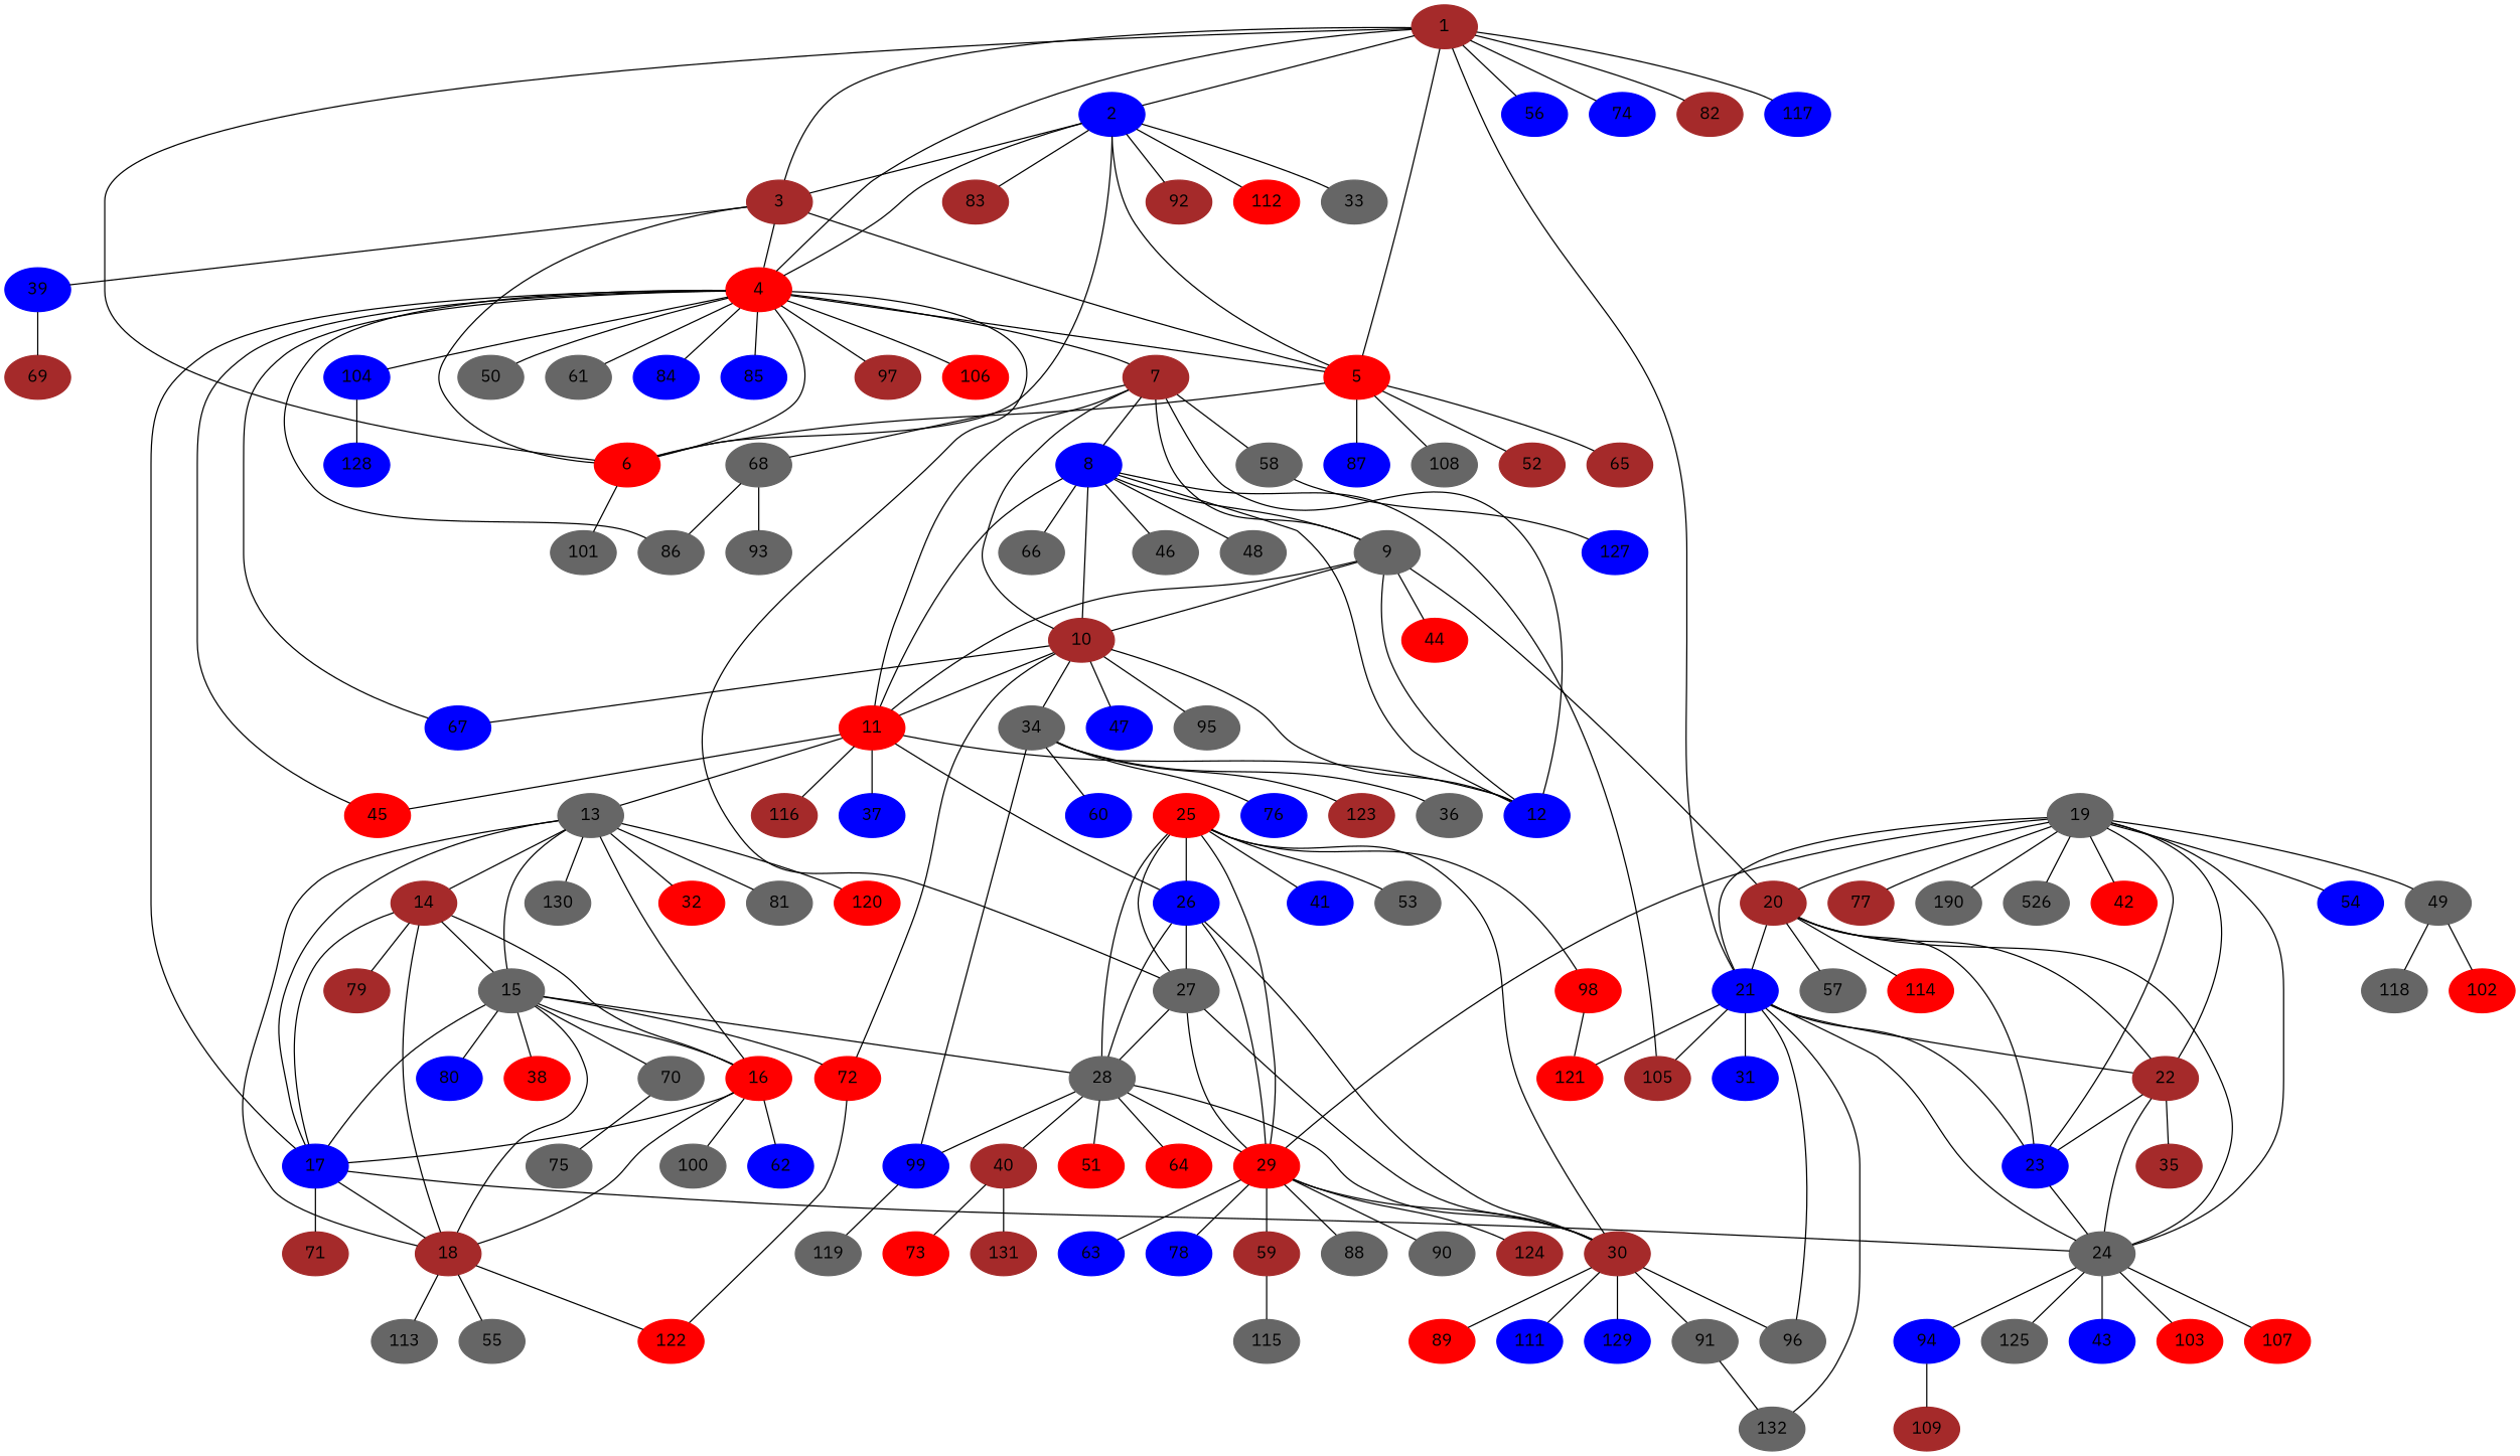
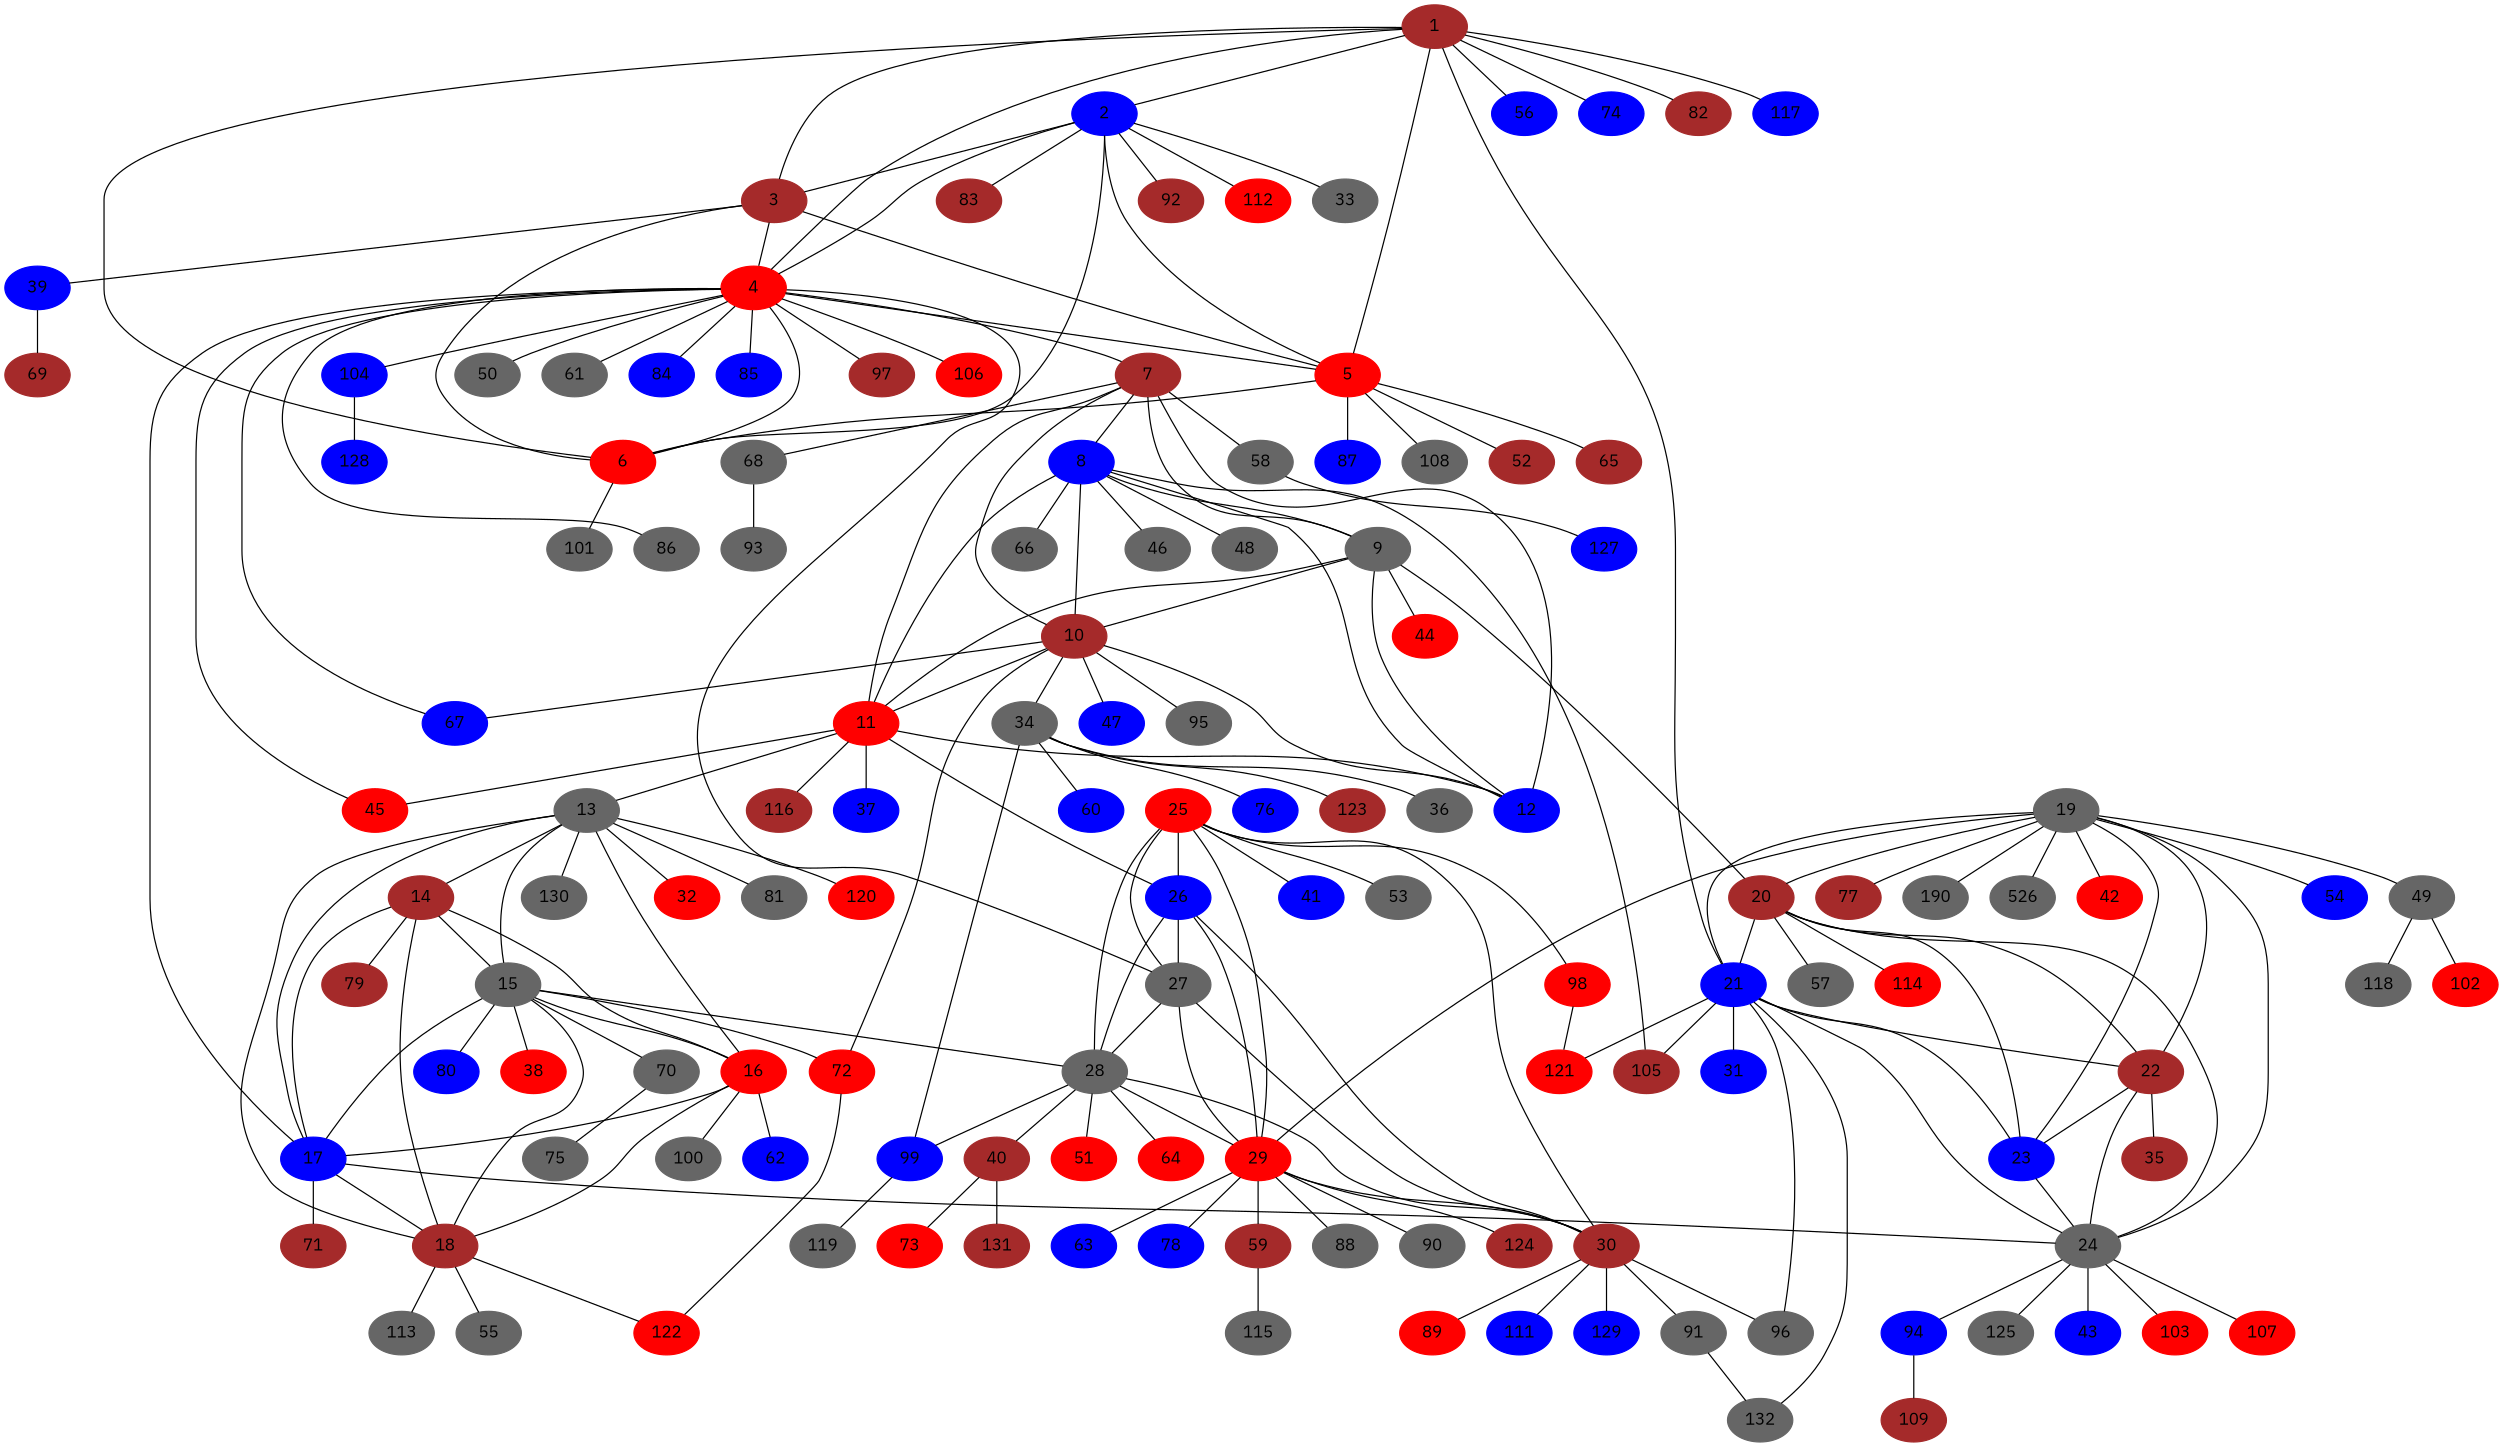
  graph {
    fontname="IBM Plex Sans"
    node [color=gray40 fontname="IBM Plex Sans" style=filled]
    edge [fontname="IBM Plex Sans"]
    1 [color=brown]
    2 [color=blue]
    3 [color=brown]
    4 [color=red]
    5 [color=red]
    6 [color=red]
    21 [color=blue]
    56 [color=blue]
    74 [color=blue]
    82 [color=brown]
    117 [color=blue]
    33
    83 [color=brown]
    92 [color=brown]
    112 [color=red]
    39 [color=blue]
    7 [color=brown]
    17 [color=blue]
    27
    45 [color=red]
    50
    61
    67 [color=blue]
    84 [color=blue]
    85 [color=blue]
    86
    97 [color=brown]
    104 [color=blue]
    106 [color=red]
    52 [color=brown]
    65 [color=brown]
    87 [color=blue]
    108
    101
    105 [color=brown]
    24
    22 [color=brown]
    23 [color=blue]
    31 [color=blue]
    96
    121 [color=red]
    132
    69 [color=brown]
    8 [color=blue]
    9
    10 [color=brown]
    11 [color=red]
    12 [color=blue]
    58
    68
    18 [color=brown]
    71 [color=brown]
    28
    29 [color=red]
    30 [color=brown]
    128 [color=blue]
    46
    48
    66
    20 [color=brown]
    44 [color=red]
    34
    47 [color=blue]
    72 [color=red]
    95
    13
    26 [color=blue]
    37 [color=blue]
    116 [color=brown]
    127 [color=blue]
    93
    57
    114 [color=red]
    99 [color=blue]
    36
    60 [color=blue]
    76 [color=blue]
    123 [color=brown]
    122 [color=red]
    14 [color=brown]
    15
    16 [color=red]
    32 [color=red]
    81
    120 [color=red]
    130
    79 [color=brown]
    38 [color=red]
    70
    80 [color=blue]
    62 [color=blue]
    100
    55
    113
    40 [color=brown]
    51 [color=red]
    64 [color=red]
    75
    43 [color=blue]
    94 [color=blue]
    103 [color=red]
    107 [color=red]
    125
    19
    42 [color=red]
    49
    54 [color=blue]
    77 [color=brown]
    n109 [label=190]
    n110 [label=526]
    35 [color=brown]
    59 [color=brown]
    63 [color=blue]
    78 [color=blue]
    88
    90
    124 [color=brown]
    102 [color=red]
    118
    109 [color=brown]
    25 [color=red]
    41 [color=blue]
    53
    98 [color=red]
    89 [color=red]
    91
    111 [color=blue]
    129 [color=blue]
    73 [color=red]
    131 [color=brown]
    119
    115
    1 -- 2
    1 -- 3
    1 -- 4
    1 -- 5
    1 -- 6
    1 -- 21
    1 -- 56
    1 -- 74
    1 -- 82
    1 -- 117
    2 -- 3
    2 -- 4
    2 -- 5
    2 -- 6
    2 -- 33
    2 -- 83
    2 -- 92
    2 -- 112
    3 -- 4
    3 -- 5
    3 -- 6
    3 -- 39
    4 -- 5
    4 -- 6
    4 -- 7
    4 -- 17
    4 -- 27
    4 -- 45
    4 -- 50
    4 -- 61
    4 -- 67
    4 -- 84
    4 -- 85
    4 -- 86
    4 -- 97
    4 -- 104
    4 -- 106
    5 -- 6
    5 -- 52
    5 -- 65
    5 -- 87
    5 -- 108
    6 -- 101
    21 -- 105
    21 -- 24
    21 -- 22
    21 -- 23
    21 -- 31
    21 -- 96
    21 -- 121
    21 -- 132
    39 -- 69
    7 -- 8
    7 -- 9
    7 -- 10
    7 -- 11
    7 -- 12
    7 -- 58
    7 -- 68
    17 -- 24
    17 -- 18
    17 -- 71
    27 -- 28
    27 -- 29
    27 -- 30
    104 -- 128
    24 -- 43
    24 -- 94
    24 -- 103
    24 -- 107
    24 -- 125
    22 -- 24
    22 -- 23
    22 -- 35
    23 -- 24
    8 -- 105
    8 -- 9
    8 -- 10
    8 -- 11
    8 -- 12
    8 -- 46
    8 -- 48
    8 -- 66
    9 -- 10
    9 -- 11
    9 -- 12
    9 -- 20
    9 -- 44
    10 -- 67
    10 -- 11
    10 -- 12
    10 -- 34
    10 -- 47
    10 -- 72
    10 -- 95
    11 -- 45
    11 -- 12
    11 -- 13
    11 -- 26
    11 -- 37
    11 -- 116
    58 -- 127
-   68 -- 86
    68 -- 93
    18 -- 122
    18 -- 55
    18 -- 113
    28 -- 29
    28 -- 30
    28 -- 99
    28 -- 40
    28 -- 51
    28 -- 64
    29 -- 30
    29 -- 59
    29 -- 63
    29 -- 78
    29 -- 88
    29 -- 90
    29 -- 124
    30 -- 96
    30 -- 89
    30 -- 91
    30 -- 111
    30 -- 129
    20 -- 21
    20 -- 24
    20 -- 22
    20 -- 23
    20 -- 57
    20 -- 114
    34 -- 99
    34 -- 36
    34 -- 60
    34 -- 76
    34 -- 123
    72 -- 122
    13 -- 17
    13 -- 18
    13 -- 14
    13 -- 15
    13 -- 16
    13 -- 32
    13 -- 81
    13 -- 120
    13 -- 130
    26 -- 27
    26 -- 28
    26 -- 29
    26 -- 30
    99 -- 119
    14 -- 17
    14 -- 18
    14 -- 15
    14 -- 16
    14 -- 79
    15 -- 17
    15 -- 18
    15 -- 28
    15 -- 72
    15 -- 16
    15 -- 38
    15 -- 70
    15 -- 80
    16 -- 17
    16 -- 18
    16 -- 62
    16 -- 100
    70 -- 75
    40 -- 73
    40 -- 131
    94 -- 109
    19 -- 21
    19 -- 24
    19 -- 22
    19 -- 23
    19 -- 29
    19 -- 20
    19 -- 42
    19 -- 49
    19 -- 54
    19 -- 77
    19 -- n109
    19 -- n110
    49 -- 102
    49 -- 118
    59 -- 115
    25 -- 27
    25 -- 28
    25 -- 29
    25 -- 30
    25 -- 26
    25 -- 41
    25 -- 53
    25 -- 98
    98 -- 121
    91 -- 132
  }
